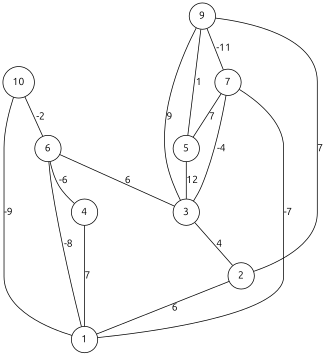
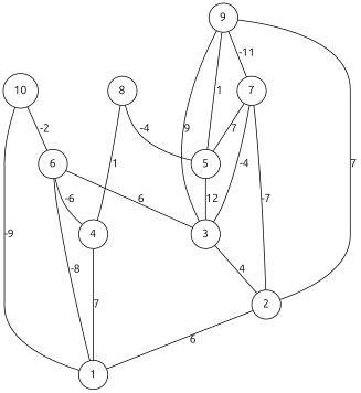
  graph {
    fontname=Ubuntu
    node [fontname=Ubuntu shape=circle]
    edge [fontname=Ubuntu]
    10
    1
    6
    3
    4
    2
    9
    5
    7
+   8
    10 -- 1 [label=-9]
    10 -- 6 [label=-2]
    6 -- 1 [label=-8]
    6 -- 3 [label=6]
    6 -- 4 [label=-6]
    3 -- 2 [label=4]
    4 -- 1 [label=7]
    2 -- 1 [label=6]
    9 -- 3 [label=9]
    9 -- 2 [label=7]
    9 -- 5 [label=1]
    9 -- 7 [label=-11]
    5 -- 3 [label=12]
-   7 -- 1 [label=-7]
+   7 -- 2 [label=-7]
    7 -- 3 [label=-4]
    7 -- 5 [label=7]
+   8 -- 4 [label=1]
+   8 -- 5 [label=-4]
  }
